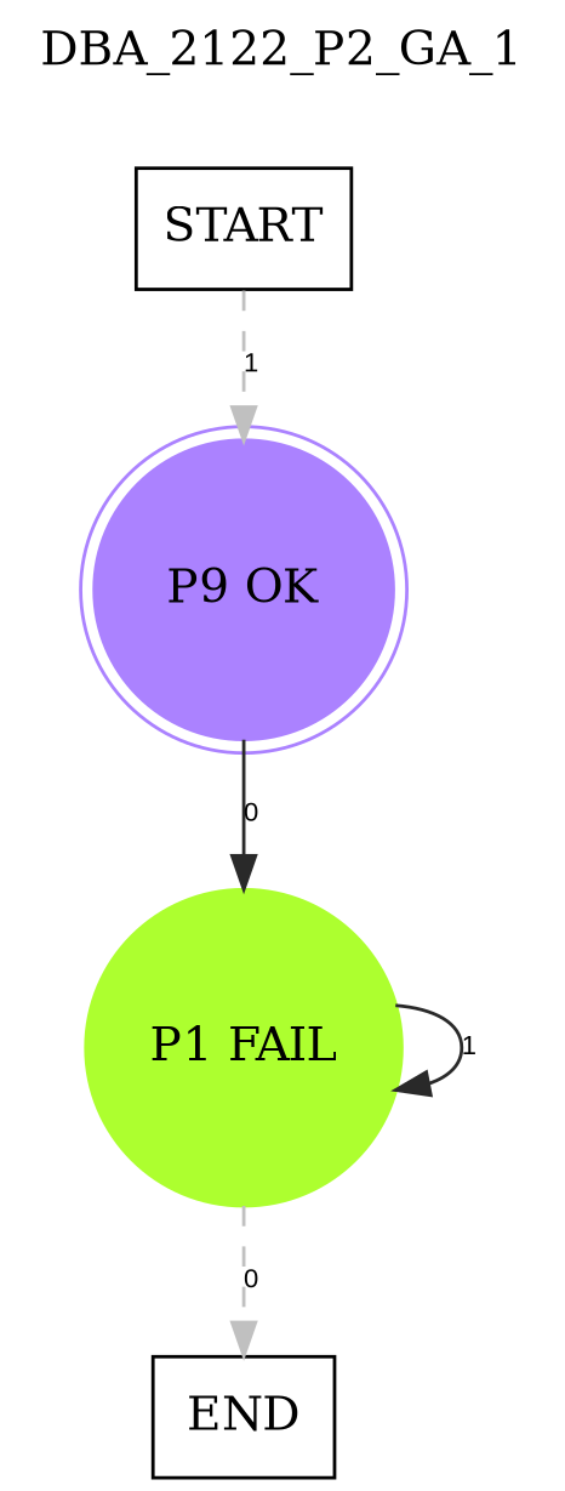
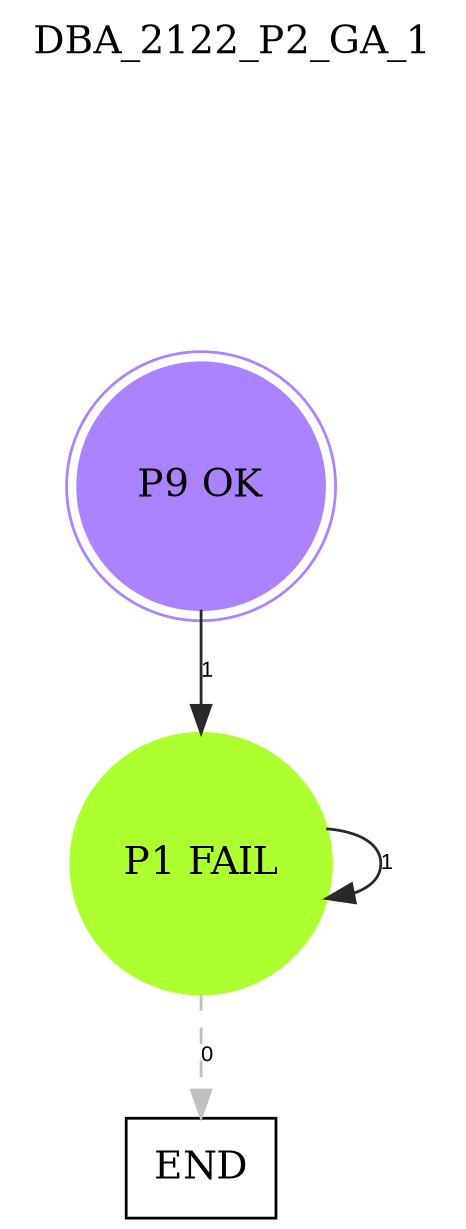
  digraph {
    label=DBA_2122_P2_GA_1
    labelloc=t
    node [color=black shape=box style=filled]
    edge [color=grey fontname=Arial fontsize=8 labelfloat=false]
-   START [fillcolor=white]
    "P9 OK" [color=mediumpurple1 peripheries=2 shape=circle]
    "P1 FAIL" [color=greenyellow shape=circle]
    END [fillcolor=white]
-   START -> "P9 OK" [label=1 style=dashed]
-   "P9 OK" -> "P1 FAIL" [color=grey16 label=0 penwidth=1]
+   "P9 OK" -> "P1 FAIL" [color=grey16 label=1 penwidth=1]
    "P1 FAIL" -> "P1 FAIL" [color=grey16 label=1 penwidth=1]
    "P1 FAIL" -> END [label=0 style=dashed]
  }
